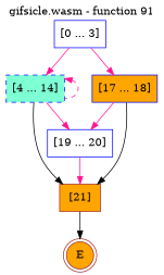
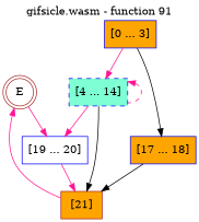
  digraph {
    label="gifsicle.wasm - function 91"
    labelfontcolor=black
    labelfontname=Helvetica
    labelfontsize=16
    labelloc=t
    node [color=blue fillcolor=orange shape=box style="solid,filled"]
    edge [color=deeppink]
-   E [color=brown shape=doublecircle style=filled]
-   n2 [fillcolor=white label="[0 ... 3]"]
+   E [color=brown fillcolor=white shape=doublecircle style=filled]
+   n2 [label="[0 ... 3]"]
    n3 [fillcolor=aquamarine label="[4 ... 14]" style="dashed,filled"]
    n4 [label="[17 ... 18]"]
    n5 [fillcolor=white label="[19 ... 20]"]
    n6 [color=brown label="[21]"]
    n2 -> n3
-   n2 -> n4
+   n2 -> n4 [color=black]
    n3 -> n3 [dir=back style=dashed]
    n3 -> n5
    n3 -> n6 [color=black]
-   n4 -> n5
+   E -> n5
    n4 -> n6 [color=black]
    n5 -> n6
-   n6 -> E [color=black]
+   n6 -> E
  }
